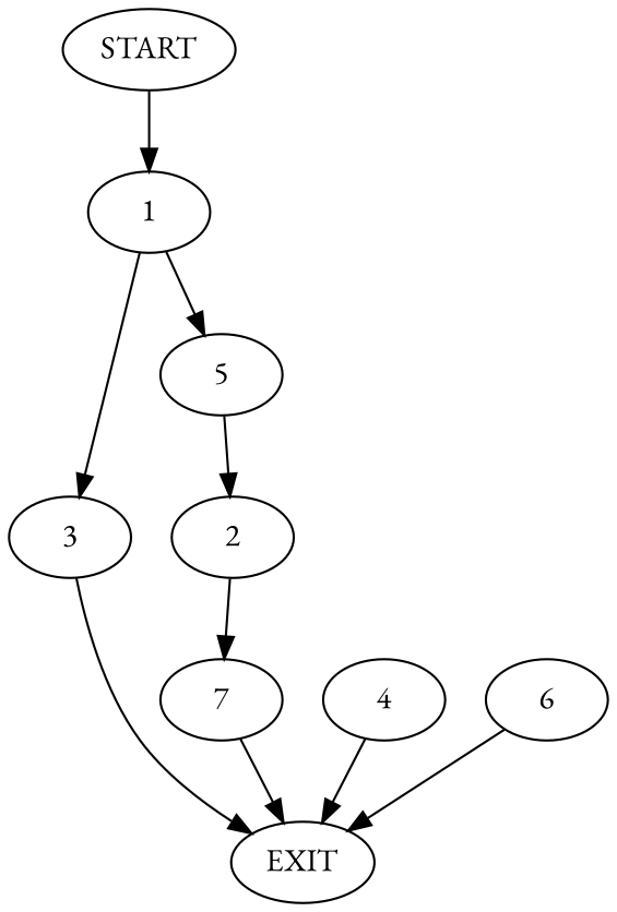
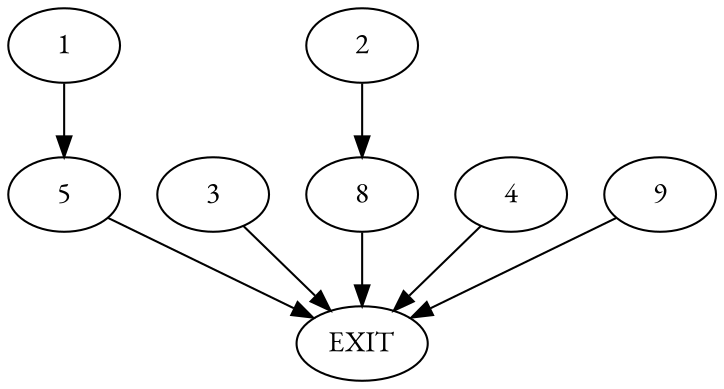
  digraph {
    fontname="EB Garamond"
    node [fontname="EB Garamond"]
    edge [fontname="EB Garamond"]
-   n1 [label=START]
    1
    3
    5
    n5 [label=EXIT]
    2
-   7
+   7 [label=8]
    4
-   6
-   n1 -> 1
-   1 -> 3
+   6 [label=9]
    1 -> 5
    3 -> n5
-   5 -> 2
+   5 -> n5
    2 -> 7
    7 -> n5
    4 -> n5
    6 -> n5
  }
